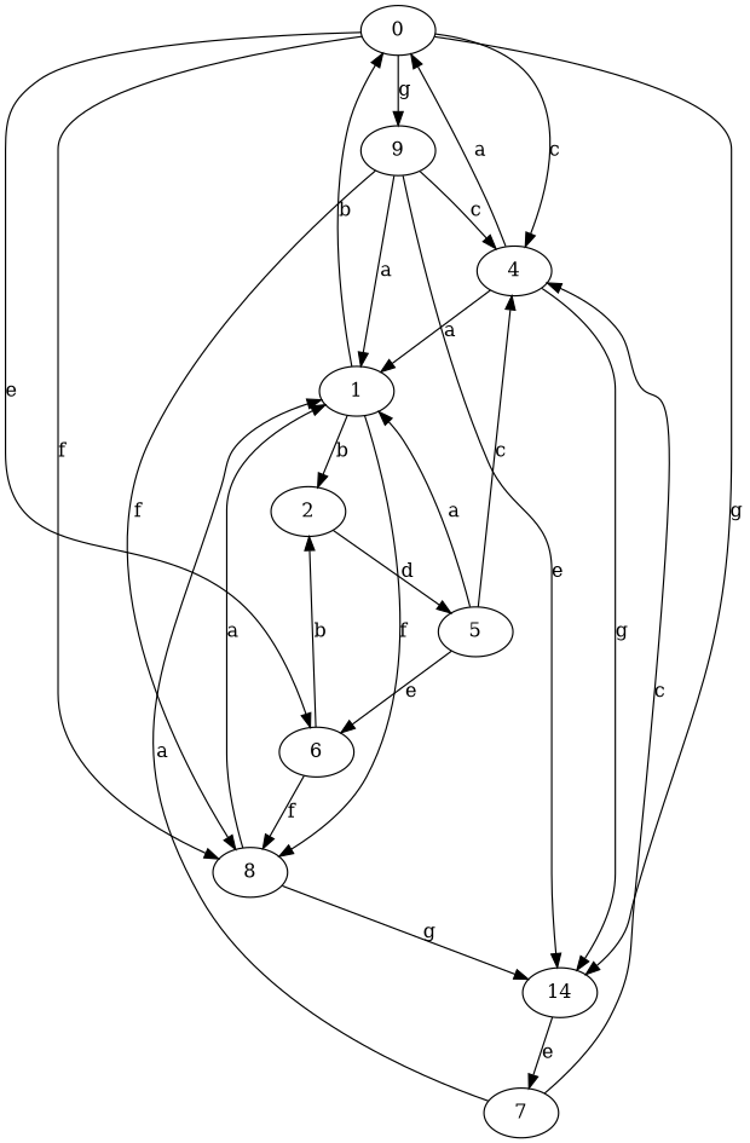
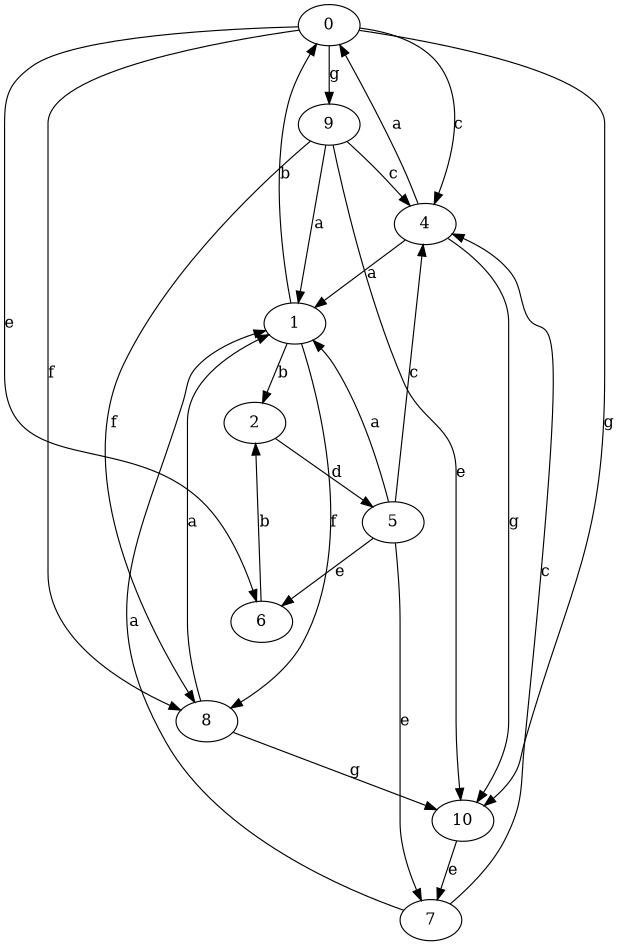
  strict digraph {
    0
    4
    6
    8
    9
-   10 [label=14]
+   10
    1
    2
    7
    5
    0 -> 4 [label=c]
    0 -> 6 [label=e]
    0 -> 8 [label=f]
    0 -> 9 [label=g]
    0 -> 10 [label=g]
    4 -> 0 [label=a]
    4 -> 10 [label=g]
    4 -> 1 [label=a]
-   6 -> 8 [label=f]
    6 -> 2 [label=b]
    8 -> 10 [label=g]
    8 -> 1 [label=a]
    9 -> 4 [label=c]
    9 -> 8 [label=f]
    9 -> 10 [label=e]
    9 -> 1 [label=a]
    10 -> 7 [label=e]
    1 -> 0 [label=b]
    1 -> 8 [label=f]
    1 -> 2 [label=b]
    2 -> 5 [label=d]
    7 -> 4 [label=c]
    7 -> 1 [label=a]
    5 -> 4 [label=c]
    5 -> 6 [label=e]
    5 -> 1 [label=a]
+   5 -> 7 [label=e]
  }
